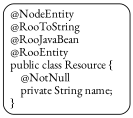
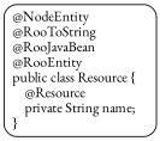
  digraph {
    rankdir=LR
    fontname="EB Garamond"
-   n1 [fontname="EB Garamond" label="{@NodeEntity    \l@RooToString    \l@RooJavaBean    \l@RooEntity    \lpublic class Resource \{    \l\    @NotNull    \l\    private String name;    \l\}    \l}" shape=Mrecord]
+   n1 [fontname="EB Garamond" label="{@NodeEntity    \l@RooToString    \l@RooJavaBean    \l@RooEntity    \lpublic class Resource \{    \l\    @Resource    \l\    private String name;    \l\}    \l}" shape=Mrecord]
  }
